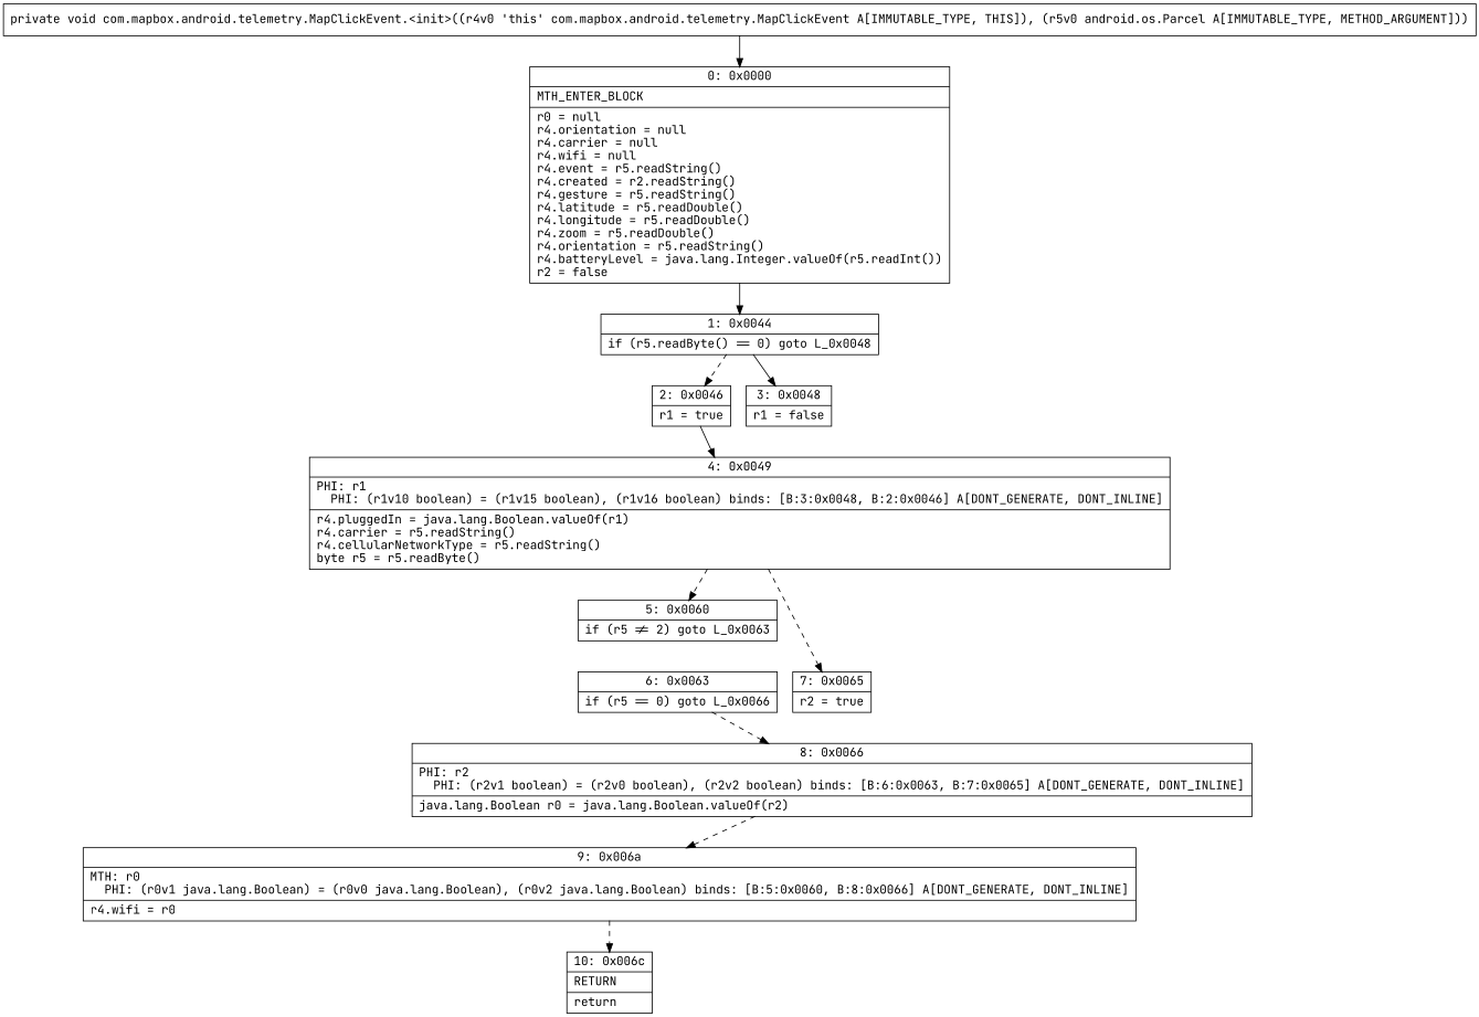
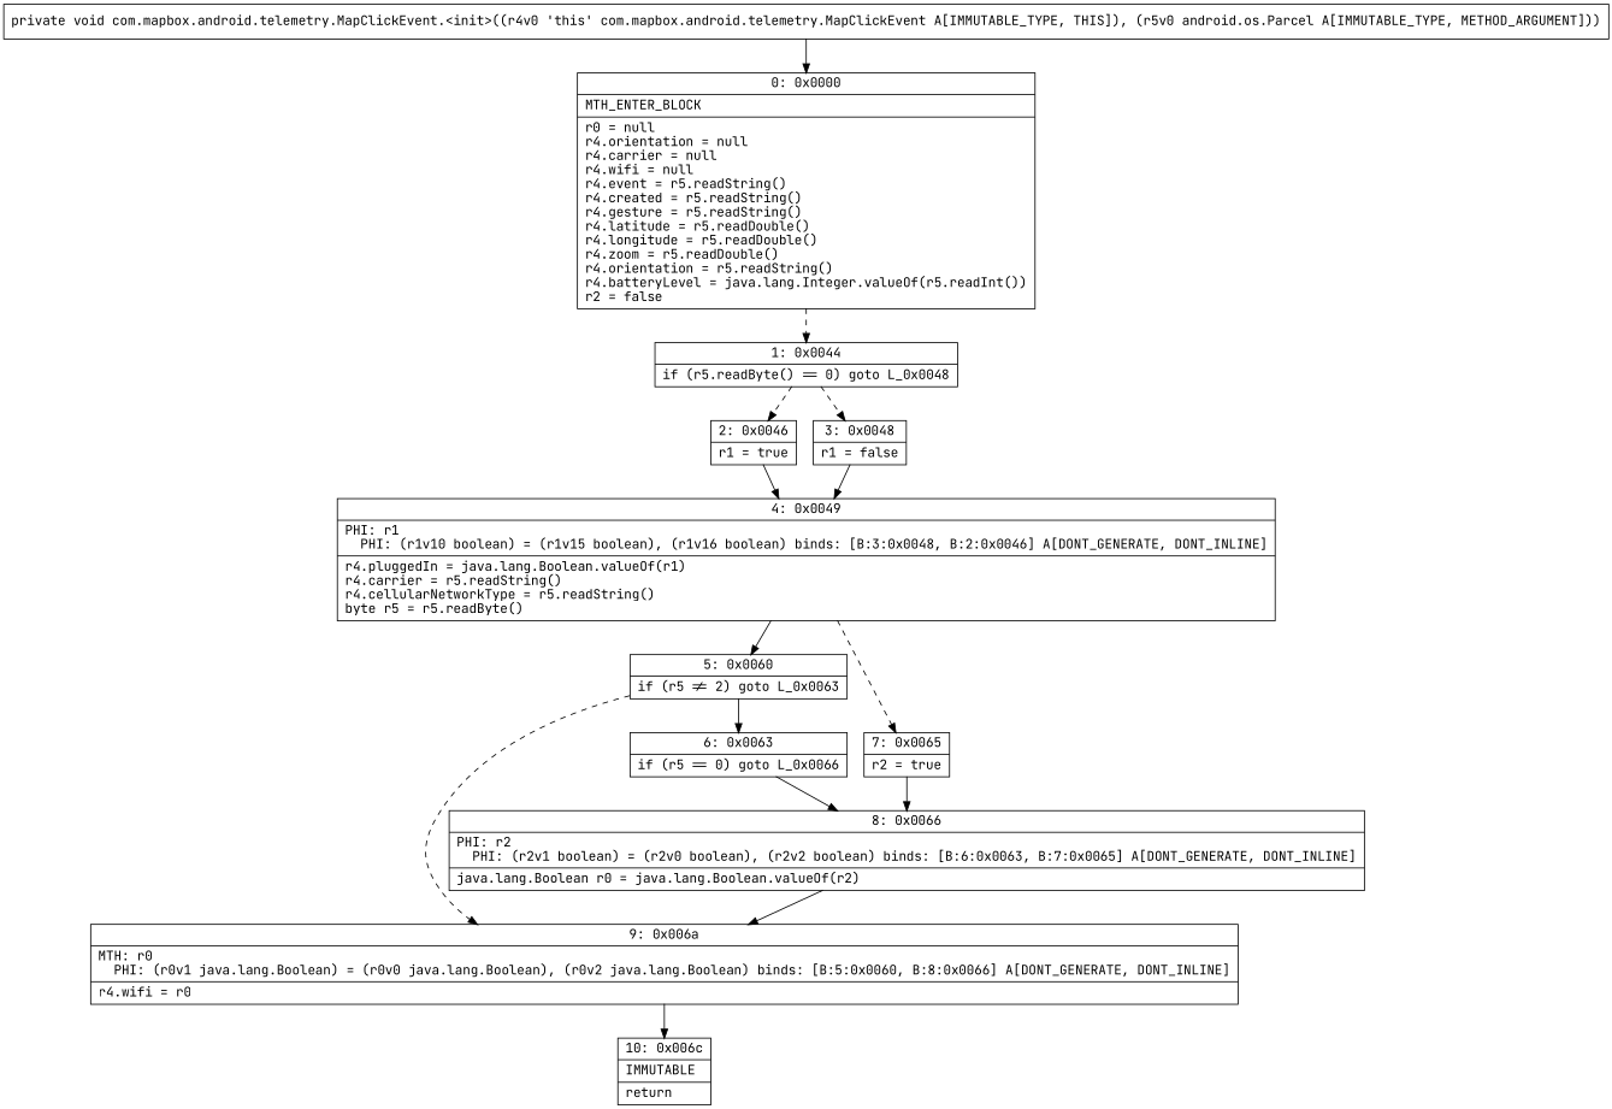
  digraph {
    fontname="JetBrains Mono"
    node [fontname="JetBrains Mono" shape=record]
    edge [fontname="JetBrains Mono"]
-   n1 [label="{0\:\ 0x0000|MTH_ENTER_BLOCK\l|r0 = null\lr4.orientation = null\lr4.carrier = null\lr4.wifi = null\lr4.event = r5.readString()\lr4.created = r2.readString()\lr4.gesture = r5.readString()\lr4.latitude = r5.readDouble()\lr4.longitude = r5.readDouble()\lr4.zoom = r5.readDouble()\lr4.orientation = r5.readString()\lr4.batteryLevel = java.lang.Integer.valueOf(r5.readInt())\lr2 = false\l}"]
+   n1 [label="{0\:\ 0x0000|MTH_ENTER_BLOCK\l|r0 = null\lr4.orientation = null\lr4.carrier = null\lr4.wifi = null\lr4.event = r5.readString()\lr4.created = r5.readString()\lr4.gesture = r5.readString()\lr4.latitude = r5.readDouble()\lr4.longitude = r5.readDouble()\lr4.zoom = r5.readDouble()\lr4.orientation = r5.readString()\lr4.batteryLevel = java.lang.Integer.valueOf(r5.readInt())\lr2 = false\l}"]
    n2 [label="{1\:\ 0x0044|if (r5.readByte() == 0) goto L_0x0048\l}"]
    n3 [label="{2\:\ 0x0046|r1 = true\l}"]
    n4 [label="{3\:\ 0x0048|r1 = false\l}"]
    n5 [label="{4\:\ 0x0049|PHI: r1 \l  PHI: (r1v10 boolean) = (r1v15 boolean), (r1v16 boolean) binds: [B:3:0x0048, B:2:0x0046] A[DONT_GENERATE, DONT_INLINE]\l|r4.pluggedIn = java.lang.Boolean.valueOf(r1)\lr4.carrier = r5.readString()\lr4.cellularNetworkType = r5.readString()\lbyte r5 = r5.readByte()\l}"]
    n6 [label="{5\:\ 0x0060|if (r5 != 2) goto L_0x0063\l}"]
    n7 [label="{7\:\ 0x0065|r2 = true\l}"]
    n8 [label="{6\:\ 0x0063|if (r5 == 0) goto L_0x0066\l}"]
    n9 [label="{9\:\ 0x006a|MTH: r0 \l  PHI: (r0v1 java.lang.Boolean) = (r0v0 java.lang.Boolean), (r0v2 java.lang.Boolean) binds: [B:5:0x0060, B:8:0x0066] A[DONT_GENERATE, DONT_INLINE]\l|r4.wifi = r0\l}"]
    n10 [label="{8\:\ 0x0066|PHI: r2 \l  PHI: (r2v1 boolean) = (r2v0 boolean), (r2v2 boolean) binds: [B:6:0x0063, B:7:0x0065] A[DONT_GENERATE, DONT_INLINE]\l|java.lang.Boolean r0 = java.lang.Boolean.valueOf(r2)\l}"]
-   n11 [label="{10\:\ 0x006c|RETURN\l|return\l}"]
+   n11 [label="{10\:\ 0x006c|IMMUTABLE\l|return\l}"]
    n12 [label="{private void com.mapbox.android.telemetry.MapClickEvent.\<init\>((r4v0 'this' com.mapbox.android.telemetry.MapClickEvent A[IMMUTABLE_TYPE, THIS]), (r5v0 android.os.Parcel A[IMMUTABLE_TYPE, METHOD_ARGUMENT])) }"]
-   n1 -> n2
+   n1 -> n2 [style=dashed]
    n2 -> n3 [style=dashed]
-   n2 -> n4
+   n2 -> n4 [style=dashed]
    n3 -> n5
-   n5 -> n6 [style=dashed]
+   n4 -> n5
+   n5 -> n6
    n5 -> n7 [style=dashed]
-   n8 -> n10 [style=dashed]
-   n9 -> n11 [style=dashed]
-   n10 -> n9 [style=dashed]
+   n6 -> n8
+   n6 -> n9 [style=dashed]
+   n7 -> n10
+   n8 -> n10
+   n9 -> n11
+   n10 -> n9
    n12 -> n1
  }
